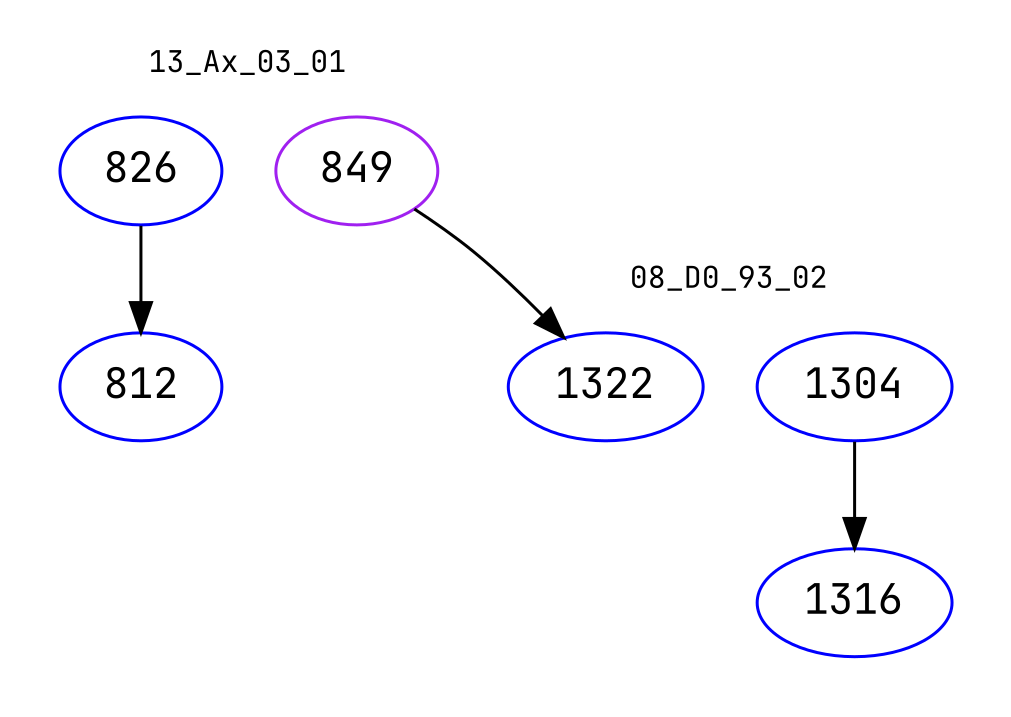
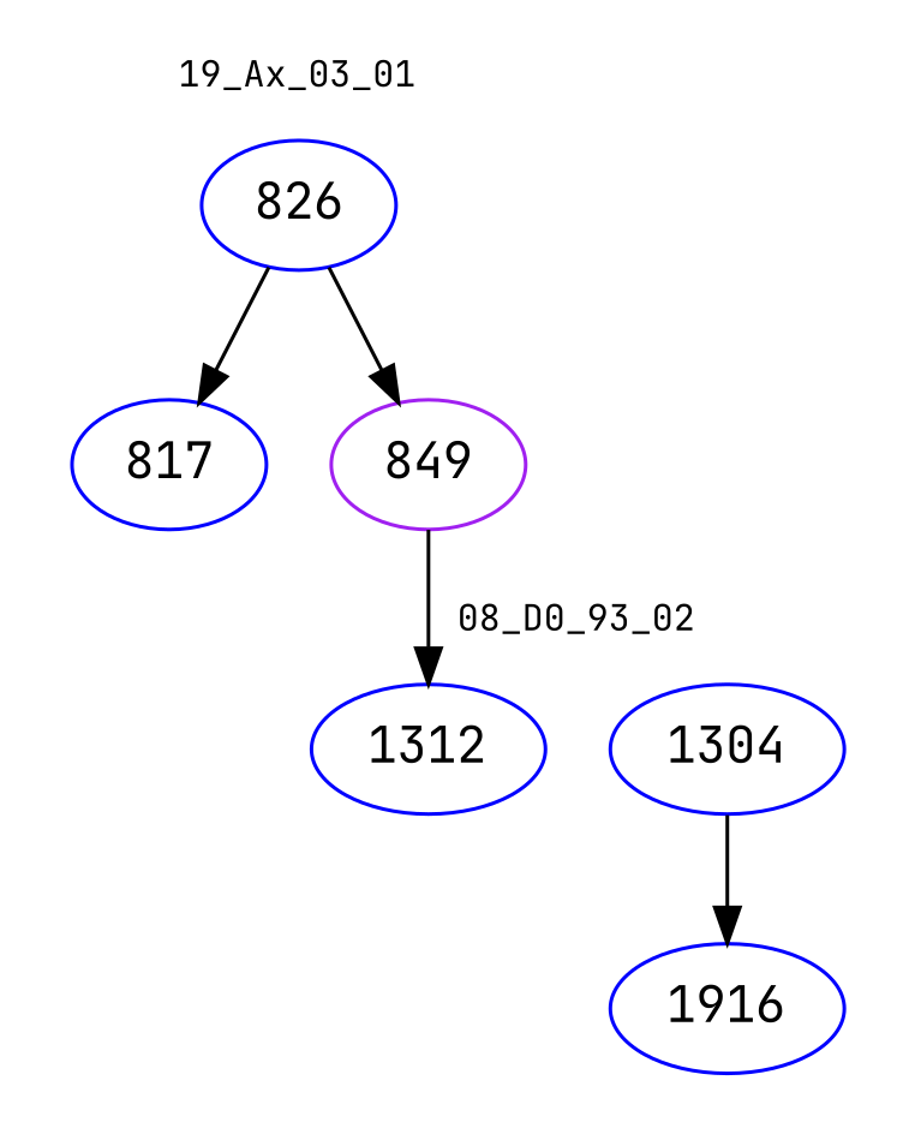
  digraph {
    fontname="JetBrains Mono"
    node [color=blue fontname="JetBrains Mono"]
    edge [color=black fontname="JetBrains Mono"]
    n1 [label=826]
-   n2 [label=812]
+   n2 [label=817]
    n3 [color=purple label=849]
    n4 [label=1304]
-   n5 [label=1322]
-   n6 [label=1316]
+   n5 [label=1312]
+   n6 [label=1916]
    subgraph cluster_1 {
      color=white
      fontsize=10
-     label="13_Ax_03_01"
+     label="19_Ax_03_01"
      n1
      n2
      n3
    }
    subgraph cluster_2 {
      color=white
      fontsize=10
      label="08_D0_93_02"
      n4
      n5
      n6
    }
    n1 -> n2
+   n1 -> n3
    n3 -> n5
    n4 -> n6
  }
